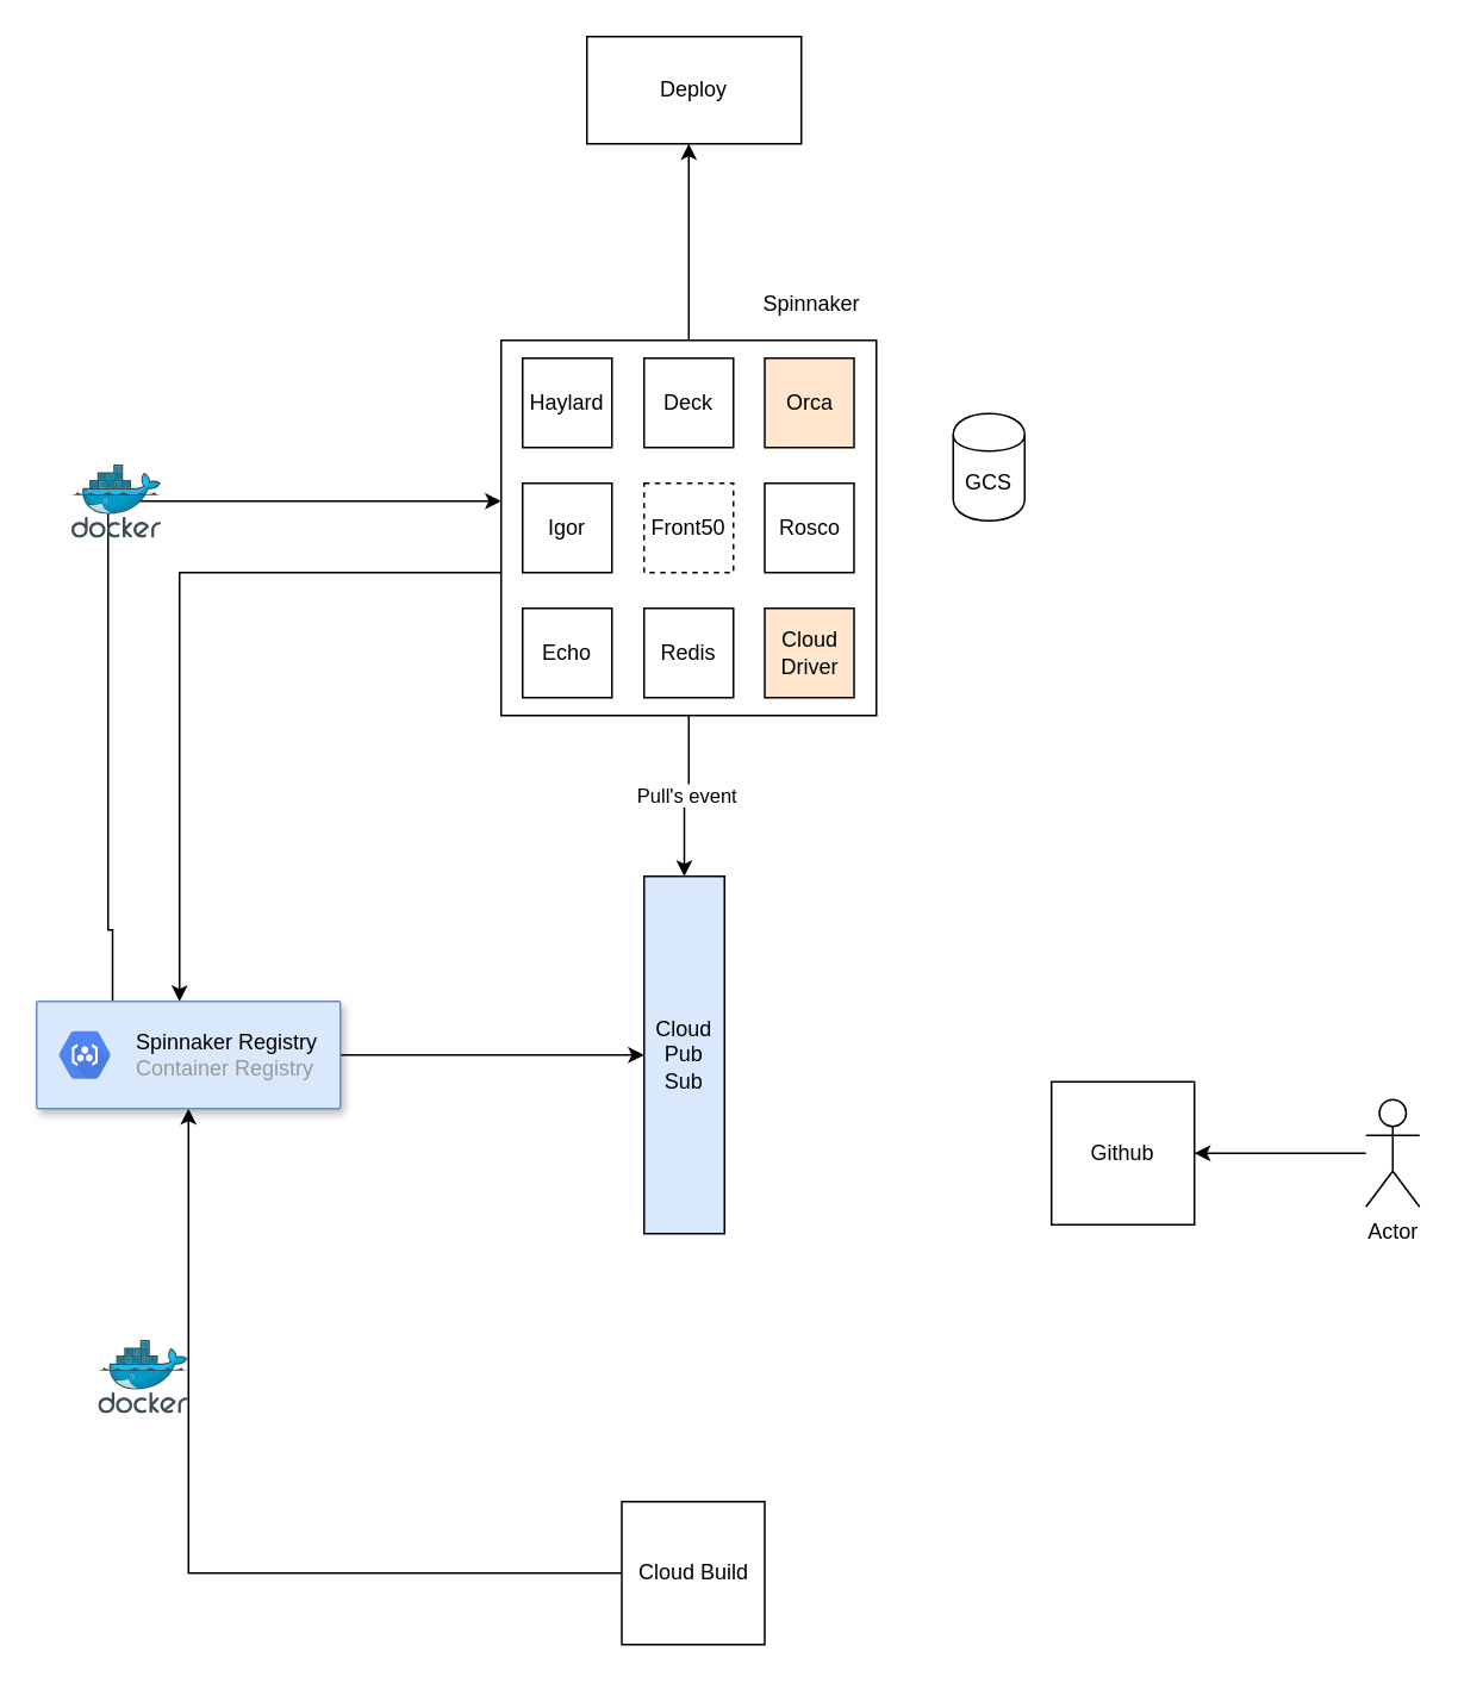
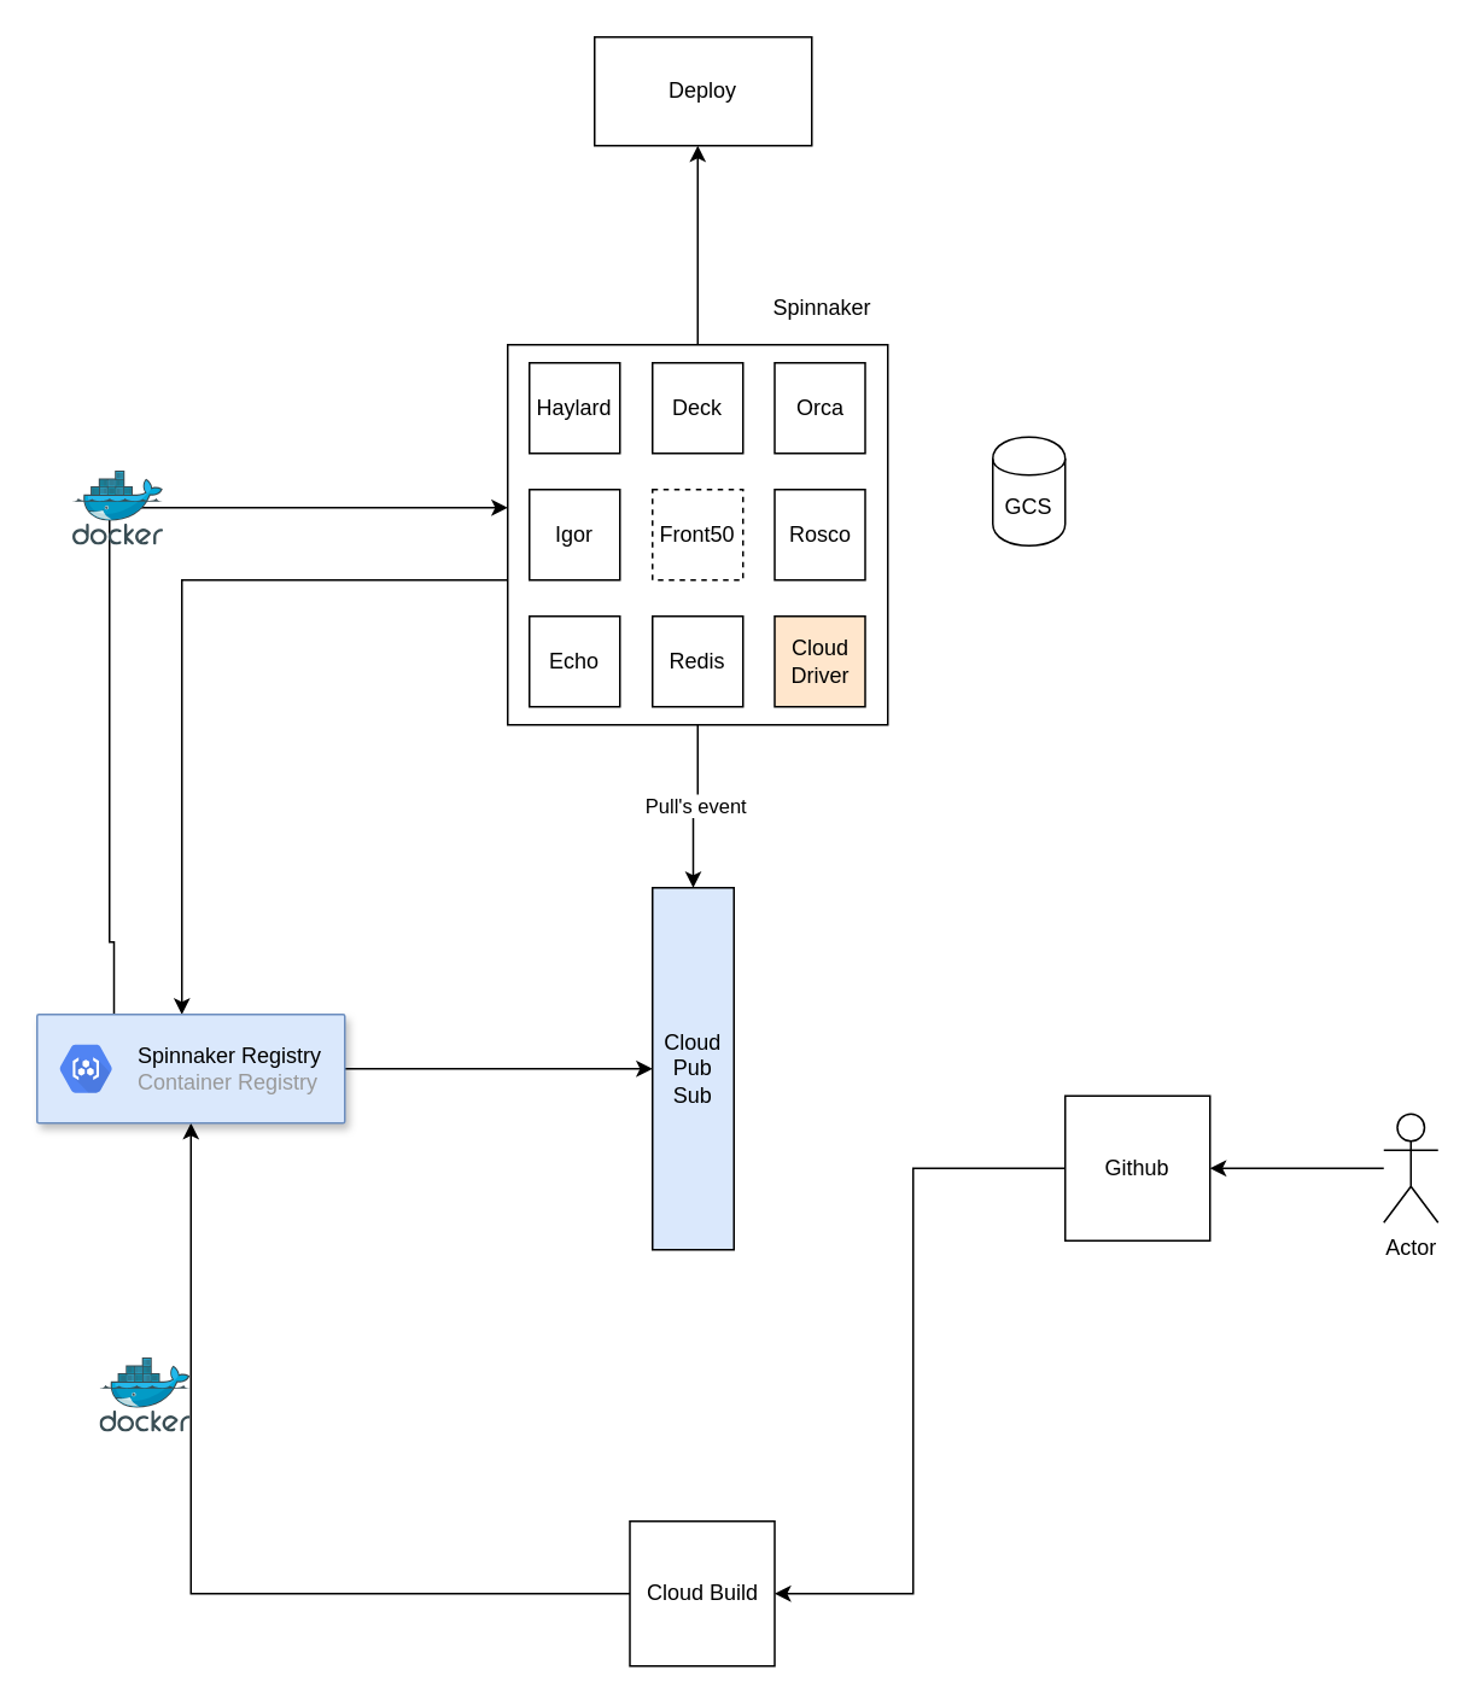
  <mxCell id="0" />
  <mxCell id="1" parent="0" />
  <mxCell id="2" value="Pull's event" style="edgeStyle=orthogonalEdgeStyle;rounded=0;orthogonalLoop=1;jettySize=auto;html=1;entryX=0.5;entryY=0;entryDx=0;entryDy=0;" parent="1" source="5" target="15" edge="1"><mxGeometry relative="1" as="geometry" /></mxCell>
  <mxCell id="3" style="edgeStyle=orthogonalEdgeStyle;rounded=0;orthogonalLoop=1;jettySize=auto;html=1;" parent="1" source="5" target="13" edge="1"><mxGeometry relative="1" as="geometry"><Array as="points"><mxPoint x="100" y="320" /></Array></mxGeometry></mxCell>
  <mxCell id="4" style="edgeStyle=orthogonalEdgeStyle;rounded=0;orthogonalLoop=1;jettySize=auto;html=1;" parent="1" source="5" edge="1"><mxGeometry relative="1" as="geometry"><mxPoint x="385" y="80" as="targetPoint" /></mxGeometry></mxCell>
  <mxCell id="5" value="" style="whiteSpace=wrap;html=1;aspect=fixed;" parent="1" vertex="1"><mxGeometry x="280" y="190" width="210" height="210" as="geometry" /></mxCell>
  <mxCell id="6" style="edgeStyle=orthogonalEdgeStyle;rounded=0;orthogonalLoop=1;jettySize=auto;html=1;entryX=0.5;entryY=1;entryDx=0;entryDy=0;" parent="1" source="7" target="13" edge="1"><mxGeometry relative="1" as="geometry" /></mxCell>
  <mxCell id="7" value="Cloud Build" style="whiteSpace=wrap;html=1;aspect=fixed;" parent="1" vertex="1"><mxGeometry x="347.5" y="840" width="80" height="80" as="geometry" /></mxCell>
+ <mxCell id="8" style="edgeStyle=orthogonalEdgeStyle;rounded=0;orthogonalLoop=1;jettySize=auto;html=1;entryX=1;entryY=0.5;entryDx=0;entryDy=0;" parent="1" source="9" target="7" edge="1"><mxGeometry relative="1" as="geometry"><Array as="points"><mxPoint x="504" y="645" /><mxPoint x="504" y="880" /></Array></mxGeometry></mxCell>
  <mxCell id="9" value="Github" style="whiteSpace=wrap;html=1;aspect=fixed;" parent="1" vertex="1"><mxGeometry x="588" y="605" width="80" height="80" as="geometry" /></mxCell>
- <mxCell id="10" value="GCS" style="shape=cylinder;whiteSpace=wrap;html=1;boundedLbl=1;backgroundOutline=1;" parent="1" vertex="1"><mxGeometry x="533" y="231" width="40" height="60" as="geometry" /></mxCell>
+ <mxCell id="10" value="GCS" style="shape=cylinder;whiteSpace=wrap;html=1;boundedLbl=1;backgroundOutline=1;" parent="1" vertex="1"><mxGeometry x="548" y="241" width="40" height="60" as="geometry" /></mxCell>
  <mxCell id="11" style="edgeStyle=orthogonalEdgeStyle;rounded=0;orthogonalLoop=1;jettySize=auto;html=1;exitX=0.25;exitY=0;exitDx=0;exitDy=0;" parent="1" edge="1" source="13"><mxGeometry relative="1" as="geometry"><Array as="points"><mxPoint x="60" y="520" /><mxPoint x="60" y="280" /><mxPoint x="280" y="280" /></Array><mxPoint x="280" y="280" as="targetPoint" /></mxGeometry></mxCell>
  <mxCell id="12" style="edgeStyle=orthogonalEdgeStyle;rounded=0;orthogonalLoop=1;jettySize=auto;html=1;" parent="1" source="13" target="15" edge="1"><mxGeometry relative="1" as="geometry" /></mxCell>
  <mxCell id="13" value="" style="strokeColor=#6c8ebf;shadow=1;strokeWidth=1;rounded=1;absoluteArcSize=1;arcSize=2;fillColor=#dae8fc;" parent="1" vertex="1"><mxGeometry x="20" y="560" width="170" height="60" as="geometry" /></mxCell>
  <mxCell id="14" value="&lt;font color=&quot;#000000&quot;&gt;Spinnaker Registry&lt;/font&gt;&lt;br&gt;Container Registry" style="dashed=0;connectable=0;html=1;fillColor=#5184F3;strokeColor=none;shape=mxgraph.gcp2.hexIcon;prIcon=container_registry;part=1;labelPosition=right;verticalLabelPosition=middle;align=left;verticalAlign=middle;spacingLeft=5;fontColor=#999999;fontSize=12;" parent="13" vertex="1"><mxGeometry y="0.5" width="44" height="39" relative="1" as="geometry"><mxPoint x="5" y="-19.5" as="offset" /></mxGeometry></mxCell>
  <mxCell id="15" value="Cloud Pub Sub" style="rounded=0;whiteSpace=wrap;html=1;fillColor=#dae8fc;" parent="1" vertex="1"><mxGeometry x="360" y="490" width="45" height="200" as="geometry" /></mxCell>
  <mxCell id="16" style="edgeStyle=orthogonalEdgeStyle;rounded=0;orthogonalLoop=1;jettySize=auto;html=1;entryX=1;entryY=0.5;entryDx=0;entryDy=0;" parent="1" source="17" target="9" edge="1"><mxGeometry relative="1" as="geometry" /></mxCell>
  <mxCell id="17" value="Actor" style="shape=umlActor;verticalLabelPosition=bottom;labelBackgroundColor=#ffffff;verticalAlign=top;html=1;outlineConnect=0;" parent="1" vertex="1"><mxGeometry x="764" y="615" width="30" height="60" as="geometry" /></mxCell>
  <mxCell id="18" value="" style="aspect=fixed;html=1;points=[];align=center;image;fontSize=12;image=img/lib/mscae/Docker.svg;" parent="1" vertex="1"><mxGeometry x="55" y="750" width="50" height="41" as="geometry" /></mxCell>
  <mxCell id="19" value="" style="aspect=fixed;html=1;points=[];align=center;image;fontSize=12;image=img/lib/mscae/Docker.svg;" parent="1" vertex="1"><mxGeometry x="40" y="260" width="50" height="41" as="geometry" /></mxCell>
  <mxCell id="20" value="Haylard" style="whiteSpace=wrap;html=1;aspect=fixed;" parent="1" vertex="1"><mxGeometry x="292" y="200" width="50" height="50" as="geometry" /></mxCell>
  <mxCell id="21" value="Igor" style="whiteSpace=wrap;html=1;aspect=fixed;" parent="1" vertex="1"><mxGeometry x="292" y="270" width="50" height="50" as="geometry" /></mxCell>
  <mxCell id="22" value="Echo" style="whiteSpace=wrap;html=1;aspect=fixed;" parent="1" vertex="1"><mxGeometry x="292" y="340" width="50" height="50" as="geometry" /></mxCell>
  <mxCell id="23" value="Deck&lt;br&gt;" style="whiteSpace=wrap;html=1;aspect=fixed;" parent="1" vertex="1"><mxGeometry x="360" y="200" width="50" height="50" as="geometry" /></mxCell>
  <mxCell id="24" value="Front50" style="whiteSpace=wrap;html=1;aspect=fixed;dashed=1;" parent="1" vertex="1"><mxGeometry x="360" y="270" width="50" height="50" as="geometry" /></mxCell>
  <mxCell id="25" value="Redis" style="whiteSpace=wrap;html=1;aspect=fixed;" parent="1" vertex="1"><mxGeometry x="360" y="340" width="50" height="50" as="geometry" /></mxCell>
  <mxCell id="26" value="Spinnaker" style="text;html=1;strokeColor=none;fillColor=none;align=center;verticalAlign=middle;whiteSpace=wrap;rounded=0;" parent="1" vertex="1"><mxGeometry x="434" y="160" width="40" height="20" as="geometry" /></mxCell>
- <mxCell id="27" value="Orca" style="whiteSpace=wrap;html=1;aspect=fixed;fillColor=#ffe6cc;" parent="1" vertex="1"><mxGeometry x="427.5" y="200" width="50" height="50" as="geometry" /></mxCell>
+ <mxCell id="27" value="Orca" style="whiteSpace=wrap;html=1;aspect=fixed;" parent="1" vertex="1"><mxGeometry x="427.5" y="200" width="50" height="50" as="geometry" /></mxCell>
  <mxCell id="28" value="Rosco" style="whiteSpace=wrap;html=1;aspect=fixed;" parent="1" vertex="1"><mxGeometry x="427.5" y="270" width="50" height="50" as="geometry" /></mxCell>
  <mxCell id="29" value="Cloud Driver" style="whiteSpace=wrap;html=1;aspect=fixed;fillColor=#ffe6cc;" parent="1" vertex="1"><mxGeometry x="427.5" y="340" width="50" height="50" as="geometry" /></mxCell>
  <mxCell id="30" value="Deploy" style="rounded=0;whiteSpace=wrap;html=1;" parent="1" vertex="1"><mxGeometry x="328" y="20" width="120" height="60" as="geometry" /></mxCell>
